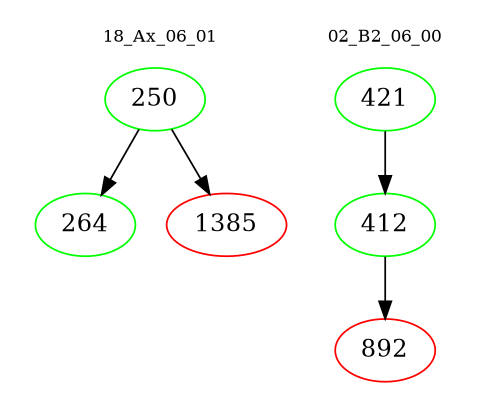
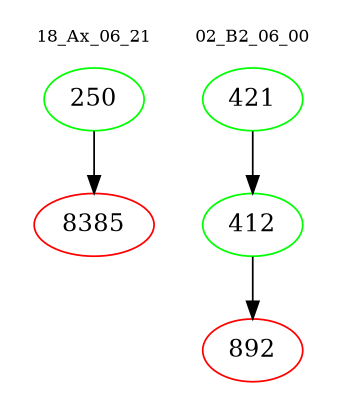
  digraph {
    node [color=green]
    edge [color=black]
    n1 [label=250]
-   n2 [label=264]
-   n3 [color=red label=1385]
+   n3 [color=red label=8385]
    n4 [label=412]
    n5 [color=red label=892]
    n6 [label=421]
    subgraph cluster_1 {
      color=white
      fontsize=10
-     label="18_Ax_06_01"
+     label="18_Ax_06_21"
      n1
-     n2
      n3
    }
    subgraph cluster_2 {
      color=white
      fontsize=10
      label="02_B2_06_00"
      n4
      n5
      n6
    }
-   n1 -> n2
    n1 -> n3
    n4 -> n5
    n6 -> n4
  }
